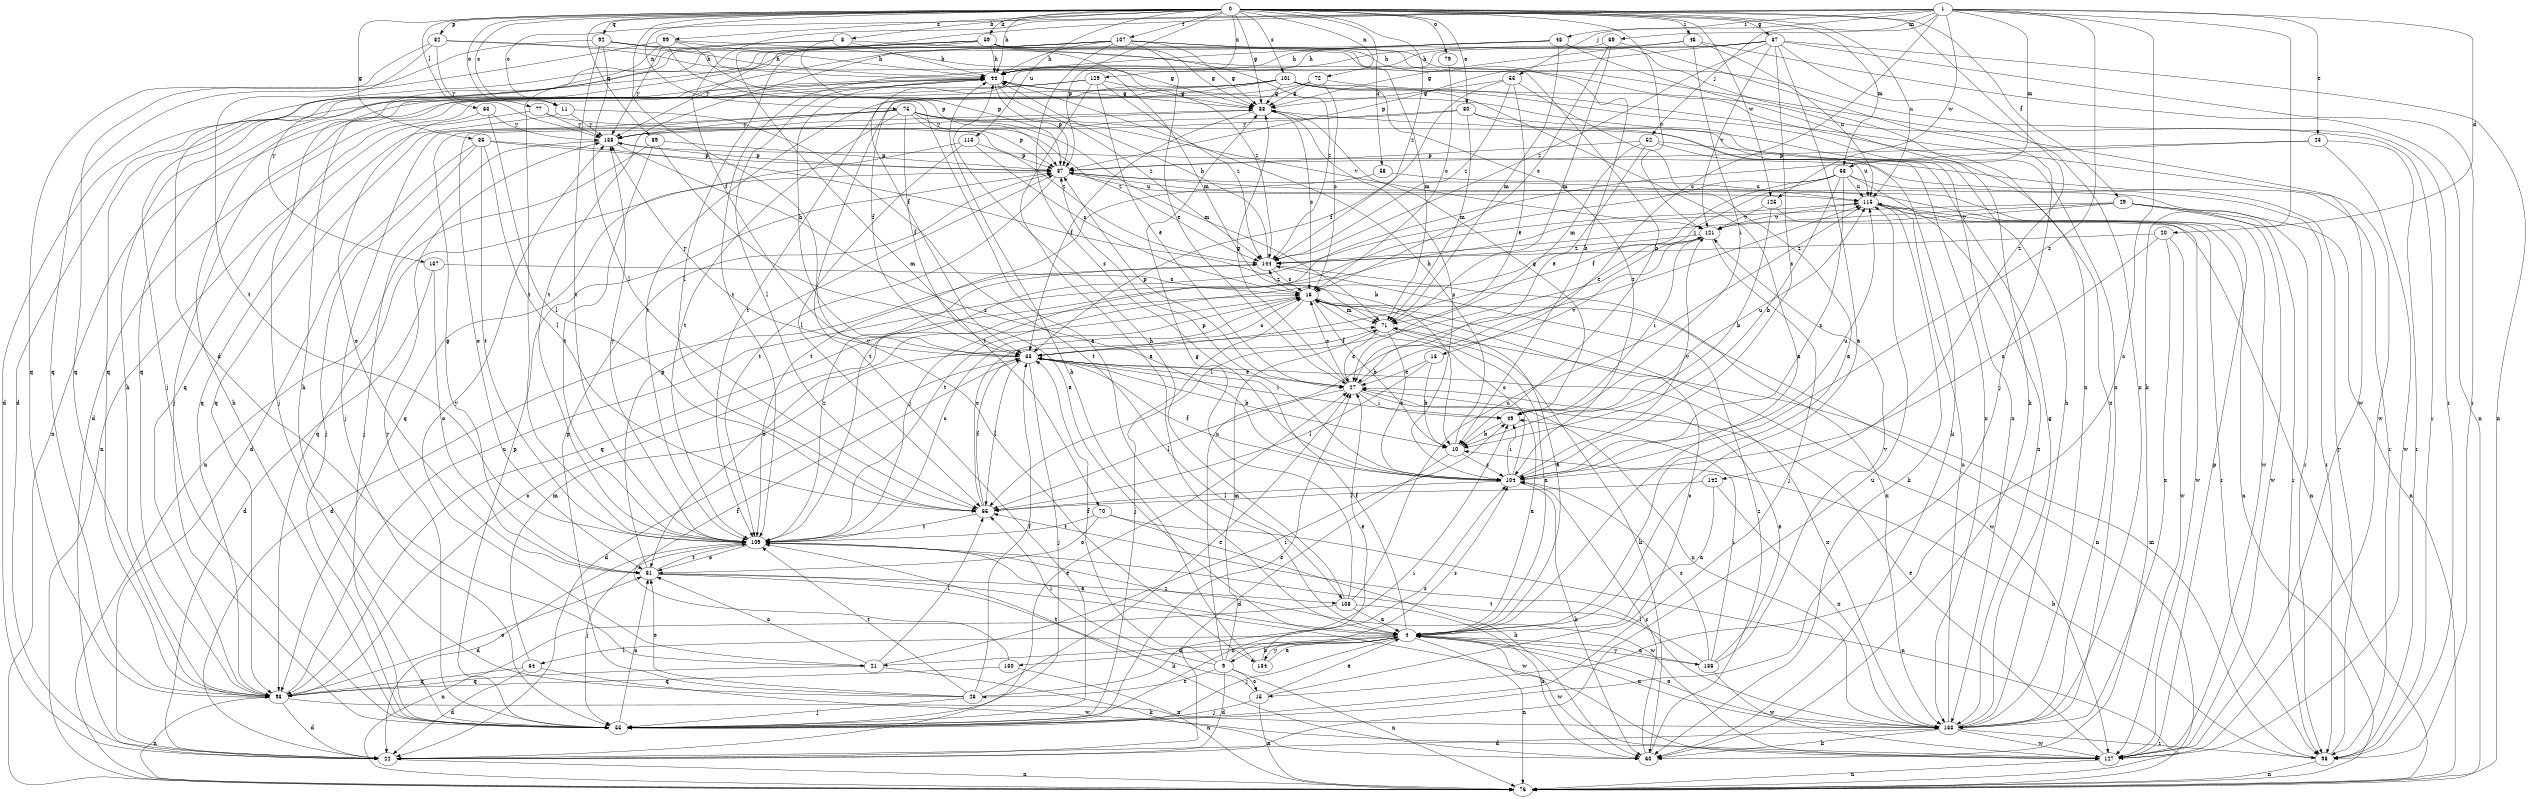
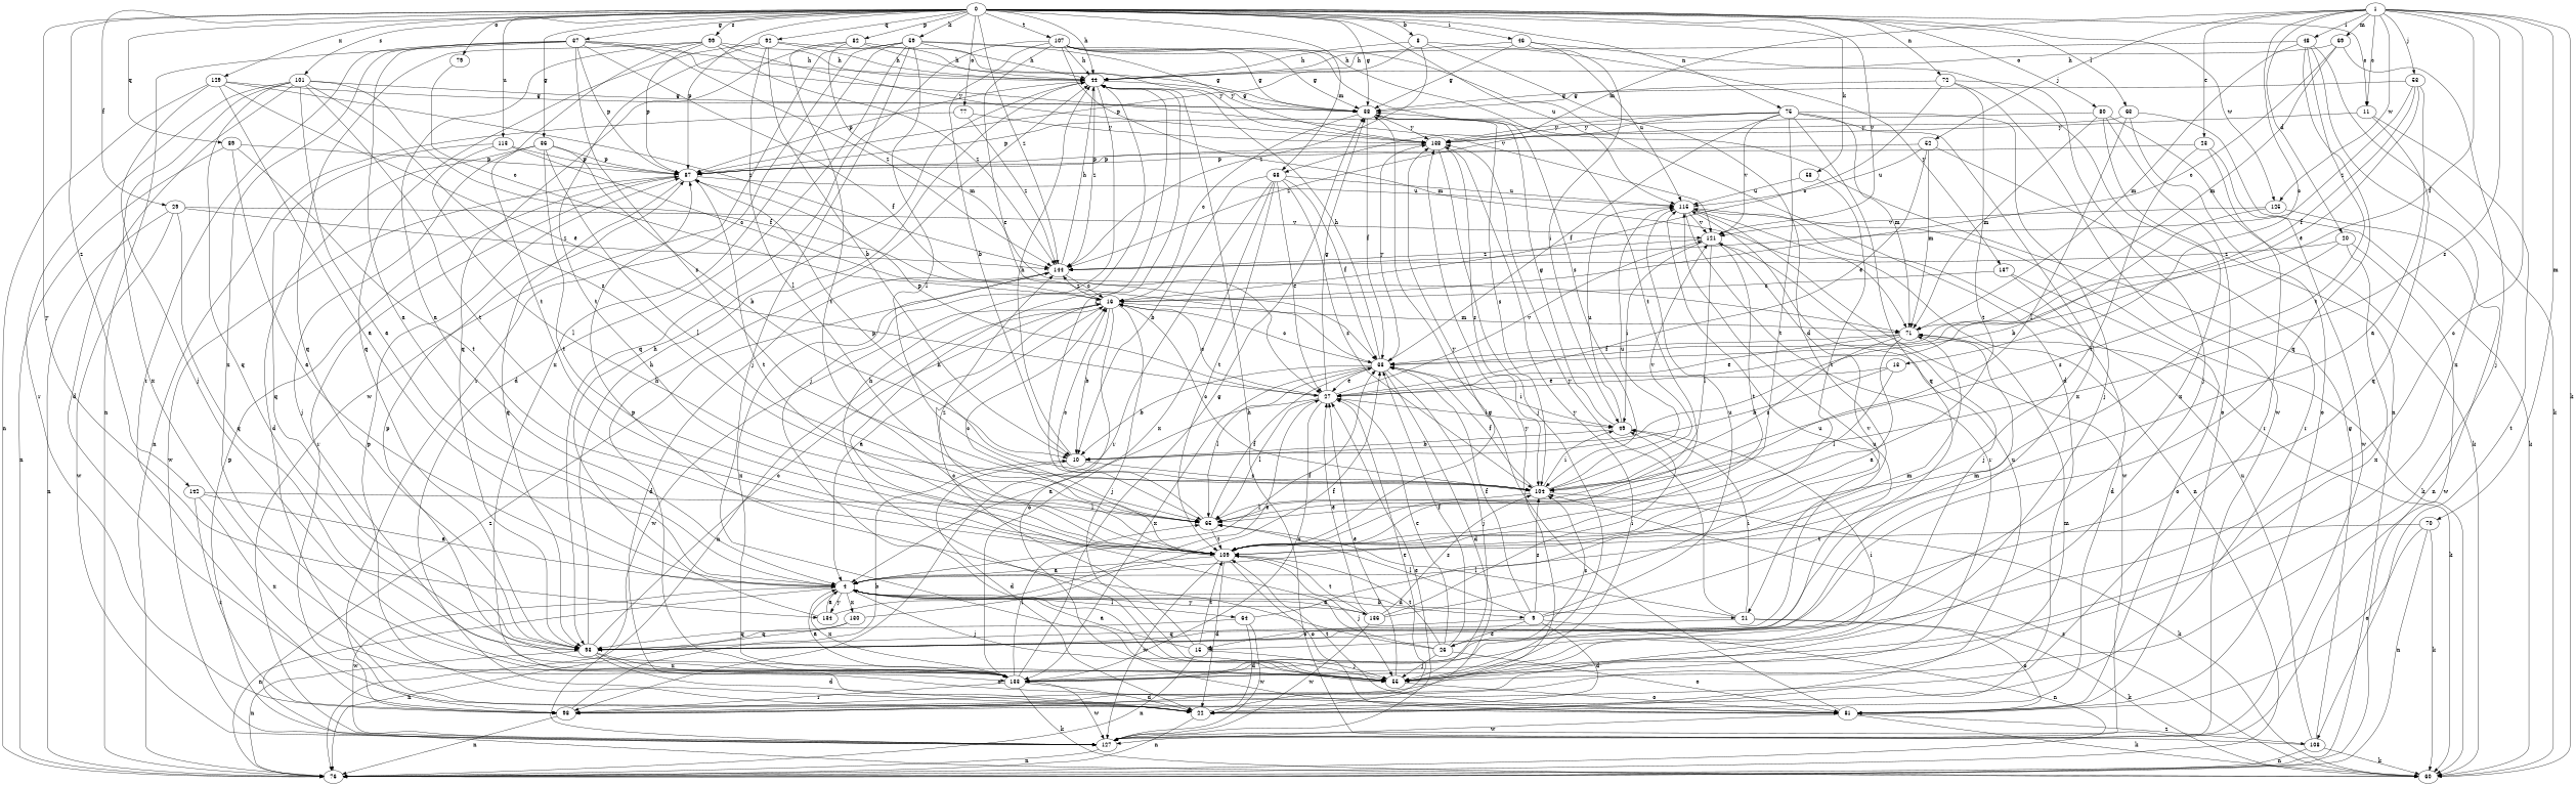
  strict digraph {
    0
    8
    11
    29
    36
    37
    38
    44
    46
    58
    59
    63
    68
    72
    75
    77
    79
    80
    82
    87
    89
    92
    99
    101
    107
    113
    115
    121
    125
    129
    134
    142
    144
    21
    137
    93
    108
    138
    76
    127
    98
    55
    22
    65
    10
    109
    33
    104
    4
    133
    16
    49
    60
    81
    27
    71
    1
    13
    15
    20
    23
    48
    52
    53
    69
    70
    9
    64
    130
    136
    26
    0 -> 8 [label=b]
    0 -> 11 [label=c]
    0 -> 29 [label=f]
    0 -> 36 [label=g]
    0 -> 37 [label=g]
    0 -> 38 [label=g]
    0 -> 44 [label=h]
    0 -> 46 [label=i]
    0 -> 58 [label=k]
    0 -> 59 [label=k]
    0 -> 63 [label=l]
    0 -> 68 [label=m]
    0 -> 72 [label=n]
    0 -> 75 [label=n]
    0 -> 77 [label=o]
    0 -> 79 [label=o]
    0 -> 80 [label=o]
    0 -> 82 [label=p]
    0 -> 87 [label=p]
    0 -> 89 [label=q]
    0 -> 92 [label=q]
    0 -> 99 [label=s]
    0 -> 101 [label=s]
    0 -> 107 [label=t]
    0 -> 113 [label=u]
    0 -> 115 [label=u]
    0 -> 121 [label=v]
    0 -> 125 [label=w]
    0 -> 129 [label=x]
    0 -> 134 [label=y]
    0 -> 142 [label=z]
    0 -> 144 [label=z]
    8 -> 44 [label=h]
    8 -> 87 [label=p]
    8 -> 144 [label=z]
    8 -> 21 [label=d]
    8 -> 137 [label=y]
    11 -> 93 [label=q]
    11 -> 108 [label=t]
    11 -> 138 [label=y]
    29 -> 121 [label=v]
    29 -> 144 [label=z]
    29 -> 93 [label=q]
    29 -> 76 [label=n]
    29 -> 127 [label=w]
-   29 -> 98 [label=r]
+   142 -> 98 [label=r]
    36 -> 87 [label=p]
    36 -> 55 [label=j]
    36 -> 22 [label=d]
    36 -> 65 [label=l]
    36 -> 10 [label=b]
    36 -> 109 [label=t]
    37 -> 44 [label=h]
    37 -> 87 [label=p]
    37 -> 121 [label=v]
    37 -> 144 [label=z]
    37 -> 76 [label=n]
    37 -> 98 [label=r]
    37 -> 33 [label=f]
    37 -> 104 [label=s]
    37 -> 4 [label=a]
    37 -> 133 [label=x]
    38 -> 138 [label=y]
    38 -> 33 [label=f]
    38 -> 104 [label=s]
    38 -> 16 [label=c]
    44 -> 38 [label=g]
    44 -> 87 [label=p]
    44 -> 144 [label=z]
    44 -> 55 [label=j]
    44 -> 65 [label=l]
    46 -> 38 [label=g]
    46 -> 44 [label=h]
    46 -> 115 [label=u]
    46 -> 76 [label=n]
    46 -> 49 [label=i]
    58 -> 115 [label=u]
    58 -> 109 [label=t]
    59 -> 38 [label=g]
    59 -> 44 [label=h]
    59 -> 138 [label=y]
    59 -> 127 [label=w]
    59 -> 98 [label=r]
    59 -> 55 [label=j]
    59 -> 22 [label=d]
    59 -> 65 [label=l]
    59 -> 133 [label=x]
    63 -> 138 [label=y]
    63 -> 65 [label=l]
+   63 -> 60 [label=k]
    63 -> 81 [label=o]
    68 -> 115 [label=u]
    68 -> 98 [label=r]
    68 -> 10 [label=b]
    68 -> 109 [label=t]
    68 -> 33 [label=f]
    68 -> 104 [label=s]
    68 -> 133 [label=x]
    68 -> 27 [label=e]
    72 -> 38 [label=g]
    72 -> 127 [label=w]
    72 -> 55 [label=j]
    72 -> 109 [label=t]
    72 -> 16 [label=c]
    75 -> 87 [label=p]
    75 -> 121 [label=v]
    75 -> 144 [label=z]
    75 -> 93 [label=q]
    75 -> 138 [label=y]
    75 -> 55 [label=j]
    75 -> 109 [label=t]
    75 -> 33 [label=f]
    75 -> 133 [label=x]
    75 -> 71 [label=m]
    77 -> 144 [label=z]
    77 -> 138 [label=y]
    77 -> 76 [label=n]
    79 -> 16 [label=c]
    80 -> 138 [label=y]
    80 -> 133 [label=x]
    80 -> 60 [label=k]
    80 -> 81 [label=o]
    80 -> 71 [label=m]
    82 -> 44 [label=h]
    82 -> 93 [label=q]
    82 -> 138 [label=y]
    82 -> 109 [label=t]
    82 -> 71 [label=m]
    87 -> 115 [label=u]
    87 -> 93 [label=q]
    87 -> 127 [label=w]
    87 -> 98 [label=r]
    87 -> 109 [label=t]
    89 -> 87 [label=p]
    89 -> 76 [label=n]
    89 -> 109 [label=t]
    89 -> 4 [label=a]
    92 -> 38 [label=g]
    92 -> 44 [label=h]
    92 -> 93 [label=q]
    92 -> 65 [label=l]
    92 -> 10 [label=b]
    92 -> 109 [label=t]
    99 -> 44 [label=h]
    99 -> 87 [label=p]
    99 -> 144 [label=z]
    99 -> 93 [label=q]
    99 -> 138 [label=y]
    99 -> 109 [label=t]
    99 -> 4 [label=a]
    101 -> 38 [label=g]
    101 -> 93 [label=q]
    101 -> 98 [label=r]
    101 -> 22 [label=d]
    101 -> 109 [label=t]
    101 -> 33 [label=f]
    101 -> 104 [label=s]
    101 -> 4 [label=a]
    101 -> 133 [label=x]
    107 -> 38 [label=g]
    107 -> 44 [label=h]
    107 -> 93 [label=q]
    107 -> 22 [label=d]
    107 -> 10 [label=b]
    107 -> 109 [label=t]
    107 -> 104 [label=s]
    107 -> 27 [label=e]
    107 -> 71 [label=m]
    113 -> 87 [label=p]
    113 -> 93 [label=q]
    113 -> 65 [label=l]
    113 -> 16 [label=c]
    115 -> 121 [label=v]
    115 -> 76 [label=n]
    115 -> 127 [label=w]
    115 -> 98 [label=r]
    115 -> 60 [label=k]
    121 -> 144 [label=z]
    121 -> 55 [label=j]
    121 -> 65 [label=l]
    121 -> 109 [label=t]
    121 -> 49 [label=i]
    125 -> 121 [label=v]
    125 -> 76 [label=n]
    125 -> 10 [label=b]
    129 -> 38 [label=g]
    129 -> 144 [label=z]
    129 -> 76 [label=n]
    129 -> 55 [label=j]
    129 -> 4 [label=a]
    129 -> 27 [label=e]
    134 -> 44 [label=h]
    134 -> 4 [label=a]
    134 -> 27 [label=e]
    142 -> 65 [label=l]
    142 -> 4 [label=a]
    142 -> 133 [label=x]
    144 -> 44 [label=h]
    144 -> 22 [label=d]
    144 -> 133 [label=x]
    144 -> 16 [label=c]
    21 -> 93 [label=q]
    21 -> 138 [label=y]
    21 -> 65 [label=l]
    21 -> 49 [label=i]
    21 -> 60 [label=k]
    21 -> 81 [label=o]
    137 -> 22 [label=d]
    137 -> 16 [label=c]
    137 -> 81 [label=o]
    93 -> 44 [label=h]
    93 -> 115 [label=u]
    93 -> 76 [label=n]
    93 -> 22 [label=d]
    93 -> 133 [label=x]
    93 -> 16 [label=c]
    93 -> 81 [label=o]
    108 -> 38 [label=g]
    108 -> 44 [label=h]
    108 -> 115 [label=u]
    108 -> 76 [label=n]
-   108 -> 4 [label=a]
    108 -> 60 [label=k]
    138 -> 87 [label=p]
    138 -> 55 [label=j]
    138 -> 104 [label=s]
    127 -> 87 [label=p]
    127 -> 76 [label=n]
    127 -> 27 [label=e]
    98 -> 138 [label=y]
    98 -> 76 [label=n]
    98 -> 10 [label=b]
    98 -> 71 [label=m]
    55 -> 44 [label=h]
    55 -> 87 [label=p]
    55 -> 138 [label=y]
    55 -> 49 [label=i]
    55 -> 81 [label=o]
    55 -> 27 [label=e]
    22 -> 115 [label=u]
    22 -> 76 [label=n]
    22 -> 27 [label=e]
    65 -> 109 [label=t]
    65 -> 33 [label=f]
    65 -> 16 [label=c]
    10 -> 44 [label=h]
    10 -> 22 [label=d]
    10 -> 104 [label=s]
    109 -> 144 [label=z]
    109 -> 138 [label=y]
    109 -> 127 [label=w]
    109 -> 55 [label=j]
    109 -> 22 [label=d]
    109 -> 4 [label=a]
    109 -> 16 [label=c]
    109 -> 81 [label=o]
    33 -> 44 [label=h]
    33 -> 138 [label=y]
    33 -> 55 [label=j]
    33 -> 22 [label=d]
    33 -> 65 [label=l]
    33 -> 10 [label=b]
    33 -> 133 [label=x]
    33 -> 16 [label=c]
    33 -> 49 [label=i]
    33 -> 27 [label=e]
    104 -> 87 [label=p]
    104 -> 115 [label=u]
    104 -> 121 [label=v]
    104 -> 65 [label=l]
    104 -> 33 [label=f]
    104 -> 16 [label=c]
    104 -> 49 [label=i]
    104 -> 60 [label=k]
    4 -> 134 [label=y]
    4 -> 21 [label=d]
    4 -> 76 [label=n]
    4 -> 127 [label=w]
    4 -> 55 [label=j]
    4 -> 33 [label=f]
    4 -> 133 [label=x]
    4 -> 9 [label=b]
    4 -> 64 [label=l]
    4 -> 130 [label=x]
    4 -> 136 [label=y]
    133 -> 38 [label=g]
    133 -> 44 [label=h]
    133 -> 115 [label=u]
    133 -> 127 [label=w]
    133 -> 98 [label=r]
    133 -> 22 [label=d]
    133 -> 65 [label=l]
    133 -> 4 [label=a]
    133 -> 60 [label=k]
    16 -> 144 [label=z]
    16 -> 76 [label=n]
    16 -> 127 [label=w]
    16 -> 55 [label=j]
    16 -> 10 [label=b]
    16 -> 4 [label=a]
    16 -> 81 [label=o]
    16 -> 71 [label=m]
    49 -> 38 [label=g]
    49 -> 115 [label=u]
    49 -> 10 [label=b]
    60 -> 144 [label=z]
    60 -> 104 [label=s]
    81 -> 38 [label=g]
    81 -> 87 [label=p]
    81 -> 108 [label=z]
    81 -> 127 [label=w]
    81 -> 109 [label=t]
    81 -> 60 [label=k]
    27 -> 38 [label=g]
    27 -> 87 [label=p]
    27 -> 121 [label=v]
    27 -> 65 [label=l]
    27 -> 4 [label=a]
    27 -> 133 [label=x]
    27 -> 16 [label=c]
    27 -> 49 [label=i]
    71 -> 33 [label=f]
    71 -> 104 [label=s]
    71 -> 4 [label=a]
    71 -> 60 [label=k]
    71 -> 27 [label=e]
    1 -> 11 [label=c]
    1 -> 68 [label=m]
    1 -> 125 [label=w]
    1 -> 33 [label=f]
    1 -> 104 [label=s]
    1 -> 60 [label=k]
    1 -> 13 [label=c]
    1 -> 15 [label=c]
    1 -> 20 [label=d]
    1 -> 23 [label=e]
    1 -> 48 [label=i]
    1 -> 52 [label=j]
    1 -> 53 [label=j]
    1 -> 69 [label=m]
    1 -> 70 [label=m]
    13 -> 65 [label=l]
    13 -> 10 [label=b]
    13 -> 27 [label=e]
    15 -> 76 [label=n]
    15 -> 55 [label=j]
    15 -> 109 [label=t]
    15 -> 4 [label=a]
    15 -> 16 [label=c]
    20 -> 144 [label=z]
    20 -> 127 [label=w]
    20 -> 104 [label=s]
    20 -> 133 [label=x]
    23 -> 87 [label=p]
    23 -> 127 [label=w]
    23 -> 98 [label=r]
    23 -> 109 [label=t]
    48 -> 44 [label=h]
    48 -> 93 [label=q]
    48 -> 109 [label=t]
    48 -> 133 [label=x]
    48 -> 60 [label=k]
    48 -> 71 [label=m]
    52 -> 87 [label=p]
    52 -> 115 [label=u]
    52 -> 98 [label=r]
    52 -> 27 [label=e]
    52 -> 71 [label=m]
    53 -> 38 [label=g]
    53 -> 144 [label=z]
    53 -> 33 [label=f]
    53 -> 4 [label=a]
    53 -> 27 [label=e]
    69 -> 44 [label=h]
    69 -> 55 [label=j]
    69 -> 16 [label=c]
    69 -> 71 [label=m]
    70 -> 76 [label=n]
    70 -> 109 [label=t]
    70 -> 60 [label=k]
    70 -> 81 [label=o]
    9 -> 115 [label=u]
    9 -> 76 [label=n]
    9 -> 22 [label=d]
    9 -> 65 [label=l]
    9 -> 33 [label=f]
    9 -> 104 [label=s]
    9 -> 71 [label=m]
    9 -> 15 [label=c]
    9 -> 26 [label=e]
    64 -> 93 [label=q]
    64 -> 127 [label=w]
    64 -> 22 [label=d]
    64 -> 71 [label=m]
    130 -> 93 [label=q]
    130 -> 76 [label=n]
    130 -> 33 [label=f]
    136 -> 121 [label=v]
    136 -> 127 [label=w]
    136 -> 109 [label=t]
    136 -> 104 [label=s]
    136 -> 4 [label=a]
    136 -> 49 [label=i]
    136 -> 27 [label=e]
    26 -> 44 [label=h]
    26 -> 87 [label=p]
    26 -> 55 [label=j]
    26 -> 109 [label=t]
    26 -> 33 [label=f]
    26 -> 104 [label=s]
    26 -> 81 [label=o]
    26 -> 27 [label=e]
  }
